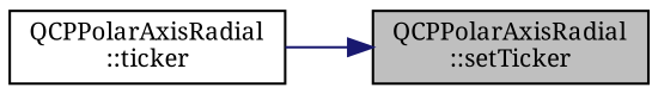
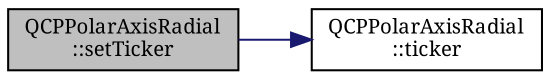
  digraph {
    rankdir=LR
    fontname="Noto Serif"
    node [color=black fontname="Noto Serif" fontsize=10 shape=record style=filled]
    n1 [fillcolor=grey75 fontcolor=black height=0.2 label="QCPPolarAxisRadial\l::setTicker" width=0.4]
    n2 [fillcolor=white height=0.2 label="QCPPolarAxisRadial\l::ticker" width=0.4]
-   n2 -> n1 [color=midnightblue fontname="Noto Serif" fontsize=10 labelfontname=Helvetica labelfontsize=10 style=solid]
+   n1 -> n2 [color=midnightblue fontname="Noto Serif" fontsize=10 labelfontname=Helvetica labelfontsize=10 style=solid]
  }
